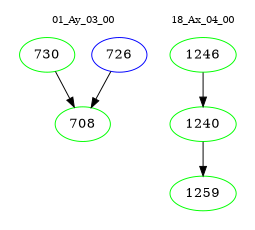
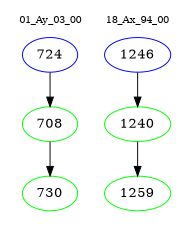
  digraph {
    node [color=green]
    edge [color=black]
-   n1 [color=blue label=726]
+   n1 [color=blue label=724]
    n2 [label=708]
    n3 [label=730]
-   n4 [label=1246]
+   n4 [color=blue label=1246]
    n5 [label=1240]
    n6 [label=1259]
    subgraph cluster_1 {
      color=white
      fontsize=10
      label="01_Ay_03_00"
      n1
      n2
      n3
    }
    subgraph cluster_2 {
      color=white
      fontsize=10
-     label="18_Ax_04_00"
+     label="18_Ax_94_00"
      n4
      n5
      n6
    }
    n1 -> n2
-   n3 -> n2
+   n2 -> n3
    n4 -> n5
    n5 -> n6
  }
